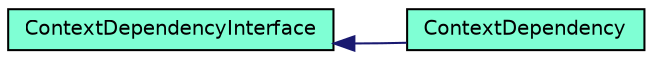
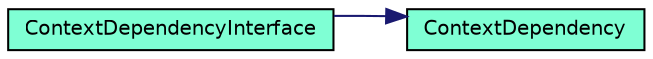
  digraph {
    rankdir=LR
    node [color=black fillcolor=aquamarine fontname=Helvetica fontsize=10 shape=record style=filled]
    n1 [fontcolor=black height=0.2 label=ContextDependencyInterface width=0.4]
    n2 [height=0.2 label=ContextDependency width=0.4]
-   n1 -> n2 [color=midnightblue dir=back fontname=Helvetica fontsize=10 labelfontname=Helvetica labelfontsize=10 style=solid]
+   n2 -> n1 [color=midnightblue dir=back fontname=Helvetica fontsize=10 labelfontname=Helvetica labelfontsize=10 style=solid]
  }
